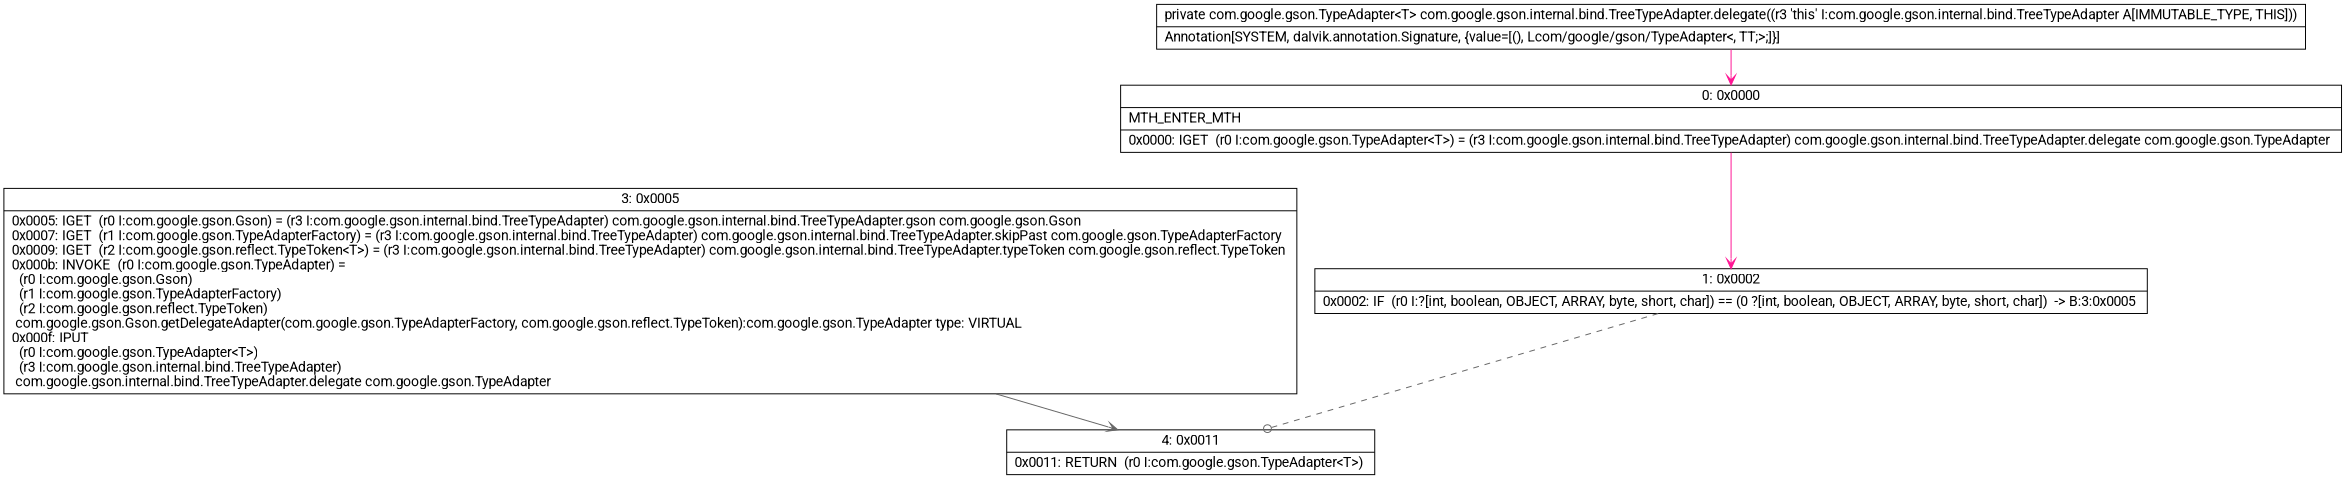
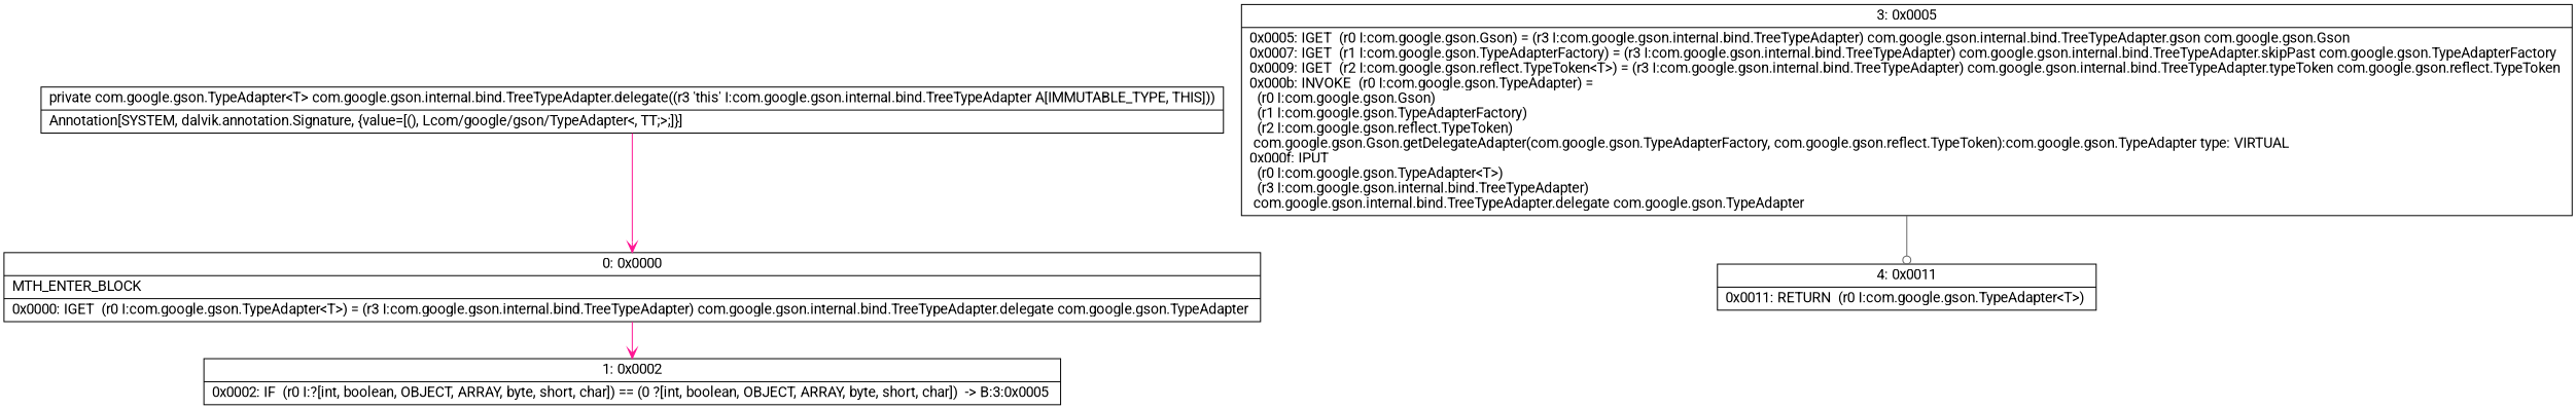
  digraph {
    fontname=Roboto
    node [fontname=Roboto shape=record]
    edge [arrowhead=vee color=deeppink fontname=Roboto]
-   n1 [label="{0\:\ 0x0000|MTH_ENTER_MTH\l|0x0000: IGET  (r0 I:com.google.gson.TypeAdapter\<T\>) = (r3 I:com.google.gson.internal.bind.TreeTypeAdapter) com.google.gson.internal.bind.TreeTypeAdapter.delegate com.google.gson.TypeAdapter \l}"]
+   n1 [label="{0\:\ 0x0000|MTH_ENTER_BLOCK\l|0x0000: IGET  (r0 I:com.google.gson.TypeAdapter\<T\>) = (r3 I:com.google.gson.internal.bind.TreeTypeAdapter) com.google.gson.internal.bind.TreeTypeAdapter.delegate com.google.gson.TypeAdapter \l}"]
    n2 [label="{1\:\ 0x0002|0x0002: IF  (r0 I:?[int, boolean, OBJECT, ARRAY, byte, short, char]) == (0 ?[int, boolean, OBJECT, ARRAY, byte, short, char])  \-\> B:3:0x0005 \l}"]
    n3 [label="{4\:\ 0x0011|0x0011: RETURN  (r0 I:com.google.gson.TypeAdapter\<T\>) \l}"]
    n4 [label="{3\:\ 0x0005|0x0005: IGET  (r0 I:com.google.gson.Gson) = (r3 I:com.google.gson.internal.bind.TreeTypeAdapter) com.google.gson.internal.bind.TreeTypeAdapter.gson com.google.gson.Gson \l0x0007: IGET  (r1 I:com.google.gson.TypeAdapterFactory) = (r3 I:com.google.gson.internal.bind.TreeTypeAdapter) com.google.gson.internal.bind.TreeTypeAdapter.skipPast com.google.gson.TypeAdapterFactory \l0x0009: IGET  (r2 I:com.google.gson.reflect.TypeToken\<T\>) = (r3 I:com.google.gson.internal.bind.TreeTypeAdapter) com.google.gson.internal.bind.TreeTypeAdapter.typeToken com.google.gson.reflect.TypeToken \l0x000b: INVOKE  (r0 I:com.google.gson.TypeAdapter) = \l  (r0 I:com.google.gson.Gson)\l  (r1 I:com.google.gson.TypeAdapterFactory)\l  (r2 I:com.google.gson.reflect.TypeToken)\l com.google.gson.Gson.getDelegateAdapter(com.google.gson.TypeAdapterFactory, com.google.gson.reflect.TypeToken):com.google.gson.TypeAdapter type: VIRTUAL \l0x000f: IPUT  \l  (r0 I:com.google.gson.TypeAdapter\<T\>)\l  (r3 I:com.google.gson.internal.bind.TreeTypeAdapter)\l com.google.gson.internal.bind.TreeTypeAdapter.delegate com.google.gson.TypeAdapter \l}"]
    n5 [label="{private com.google.gson.TypeAdapter\<T\> com.google.gson.internal.bind.TreeTypeAdapter.delegate((r3 'this' I:com.google.gson.internal.bind.TreeTypeAdapter A[IMMUTABLE_TYPE, THIS]))  | Annotation[SYSTEM, dalvik.annotation.Signature, \{value=[(), Lcom\/google\/gson\/TypeAdapter\<, TT;\>;]\}]\l}"]
    n1 -> n2
-   n2 -> n3 [arrowhead=odot color=gray40 style=dashed]
-   n4 -> n3 [color=gray40]
+   n4 -> n3 [arrowhead=odot color=gray40]
    n5 -> n1
  }
